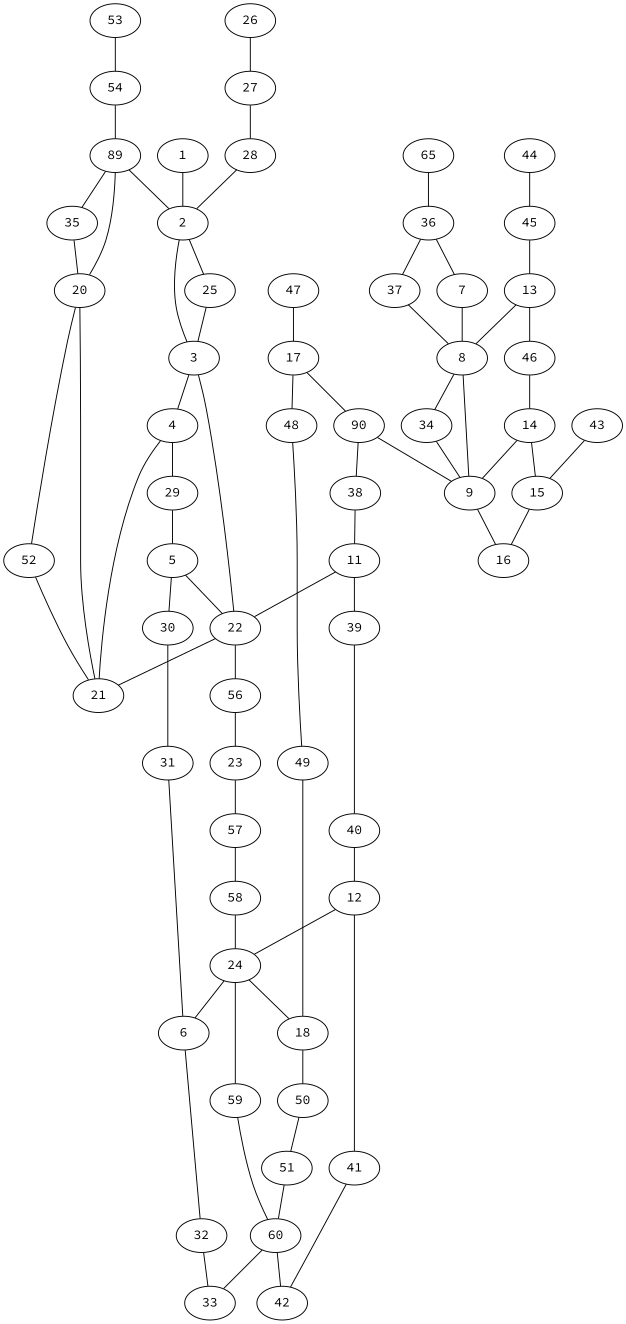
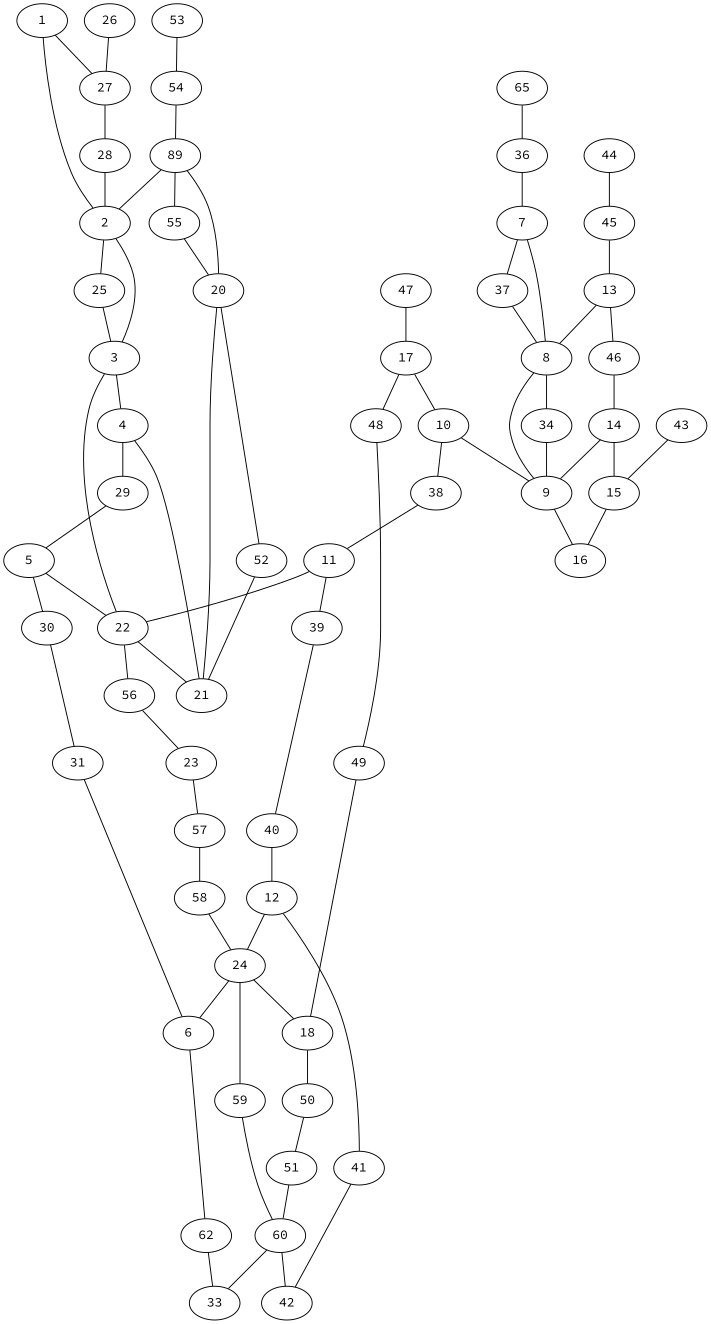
  graph {
    fontname="Source Code Pro"
    node [aaLength=4 fontname="Source Code Pro" sequence=GISK type=1]
    edge [distance0=2.0 fontname="Source Code Pro" frequency=1 type0=4]
    1 [aaLength=9 sequence=ARHYGNVEG type=0]
    2 [aaLength=10 sequence=NLGWLEVKYK type=0]
    27
    3 [aaLength=11 sequence=RNVEERLCLKY type=0]
    25 [sequence=KPLS]
    28 [sequence=LYLI]
    4 [aaLength=13 sequence=KDLRTRGYIVKTG type=0]
    22 [aaLength=13 sequence=KDLRTRGYIVKTG type=0]
    21 [aaLength=10 sequence=RNVEERLCLK type=0]
    29 [sequence=GADF]
    56 [sequence=GADF]
    5 [aaLength=3 sequence=LYE type=0]
    23 [aaLength=3 sequence=LYE type=0]
    30 [sequence=NIDK]
    31 [aaLength=7 sequence=DSSFLLS]
    6 [aaLength=13 sequence=RVAHSVRKKLLIA type=0]
-   32 [aaLength=7 sequence=ADGDIVY]
+   32 [aaLength=7 sequence=ADGDIVY label=62]
    33 [sequence=VKP]
    7 [aaLength=9 sequence=ARHYGNVEG type=0]
    8 [aaLength=10 sequence=NLGWLEVKYK type=0]
    37 [sequence=LYLI]
    9 [aaLength=10 sequence=RNVEERLCLK type=0]
    34 [sequence=KPLS]
    16 [aaLength=13 sequence=KDLRTRGYIVKTG type=0]
    47 [sequence=GADF]
    17 [aaLength=3 sequence=LYE type=0]
-   10 [aaLength=13 sequence=KDLRTRGYIVKTG type=0 label=90]
+   10 [aaLength=13 sequence=KDLRTRGYIVKTG type=0]
    38 [sequence=GADF]
    11 [aaLength=3 sequence=LYE type=0]
    39 [sequence=NIDK]
    40 [aaLength=7 sequence=DSSFLLS]
    12 [aaLength=14 sequence=RVAHSVRKKLLIAI type=0]
    24 [aaLength=14 sequence=RVAHSVRKKLLIAI type=0]
    41 [aaLength=7 sequence=ADGDIVY]
    18 [aaLength=13 sequence=RVAHSVRKKLLIA type=0]
    59 [aaLength=7 sequence=ADGDIVY]
    42 [aaLength=5 sequence=VKP]
    50 [aaLength=7 sequence=ADGDIVY]
    60 [aaLength=5 sequence=VKP]
    13 [aaLength=9 sequence=ARHYGNVEG type=0]
    46 [sequence=LYLI]
    14 [aaLength=9 sequence=NLGWLEVKY type=0]
    15 [aaLength=11 sequence=RNVEERLCLKY type=0]
    43 [sequence=KPLS]
    48 [sequence=NIDK]
    49 [aaLength=7 sequence=DSSFLLS]
    51 [sequence=VKP]
    n48 [aaLength=10 label=89 sequence=ARHYGNVEGN type=0]
    20 [aaLength=10 sequence=NLGWLEVKYK type=0]
-   55 [sequence=LYLI label=35]
+   55 [sequence=LYLI]
    52 [sequence=KPLS]
    57 [sequence=NIDK]
    58 [aaLength=7 sequence=DSSFLLS]
    26 [aaLength=6 sequence=RVIVFD]
    n55 [aaLength=6 label=65 sequence=RVIVFD]
    36
    44 [aaLength=6 sequence=RVIVFD]
    45
    53 [aaLength=6 sequence=RVIVFD]
    54
    1 -- 2 [distance0=26.36325 type0=2]
+   1 -- 27 [distance0=28.15446 type0=3]
    2 -- 3 [distance0=25.97843 type0=3]
    2 -- 25
    27 -- 28 [distance0=21.0]
    3 -- 4 [distance0=21.62296 distance1=3.0 frequency=2 type0=2 type1=4]
    3 -- 22 [distance0=22.67937 type0=3]
    25 -- 3 [distance0=8.0]
    28 -- 2 [distance0=0.0 type0=5]
    4 -- 21 [distance0=18.33963 type0=2]
    4 -- 29 [distance0=3.0]
    22 -- 21 [distance0=20.3982 type0=2]
    22 -- 56 [distance0=3.0]
    29 -- 5 [distance0=1.0]
    56 -- 23 [distance0=1.0]
    5 -- 22 [distance0=22.93124 type0=3]
    5 -- 30 [distance0=3.0]
    23 -- 57 [distance0=3.0]
    30 -- 31 [distance0=12.0]
    31 -- 6 [distance0=6.0]
    6 -- 32 [distance0=3.0]
    32 -- 33 [distance0=5.0]
    7 -- 8 [distance0=27.56957 type0=2]
-   36 -- 37 [distance0=10.0]
+   7 -- 37 [distance0=10.0]
    8 -- 9 [distance0=25.05664 type0=2]
    8 -- 34
    37 -- 8 [distance0=0.0 type0=5]
    9 -- 16 [distance0=16.58231 type0=1]
    34 -- 9 [distance0=8.0]
    47 -- 17 [distance0=1.0]
    17 -- 10 [distance0=21.14059 type0=3]
    17 -- 48 [distance0=3.0]
    10 -- 9 [distance0=18.62123 type0=2]
    10 -- 38 [distance0=3.0]
    38 -- 11 [distance0=1.0]
    11 -- 22 [distance0=23.15317 type0=3]
    11 -- 39 [distance0=3.0]
    39 -- 40 [distance0=12.0]
    40 -- 12 [distance0=6.0]
    12 -- 24 [distance0=21.72647 type0=3]
    12 -- 41
    24 -- 6 [distance0=20.16975 type0=2]
    24 -- 18 [distance0=14.95187 type0=1]
    24 -- 59
    41 -- 42 [distance0=5.0]
    18 -- 50 [distance0=3.0]
    59 -- 60 [distance0=5.0]
    50 -- 51 [distance0=5.0]
    60 -- 33 [distance0=0.0 type0=1]
    60 -- 42 [distance0=0.0 type0=2]
    13 -- 8 [distance0=27.56742 type0=2]
    13 -- 46 [distance0=10.0]
    46 -- 14 [distance0=0.0 type0=5]
    14 -- 9 [distance0=26.37281 type0=3]
    14 -- 15 [distance0=25.96626 type0=2]
    15 -- 16 [distance0=16.91709 distance1=3.0 frequency=2 type0=1 type1=4]
    43 -- 15 [distance0=8.0]
    48 -- 49 [distance0=12.0]
    49 -- 18 [distance0=6.0]
    51 -- 60 [distance0=0.0 type0=3]
    n48 -- 2 [distance0=28.75866 type0=3]
    n48 -- 20 [distance0=24.74696 type0=2]
    n48 -- 55 [distance0=9.0]
    20 -- 21 [distance0=24.68229 type0=2]
    20 -- 52
    55 -- 20 [distance0=0.0 type0=5]
    52 -- 21 [distance0=8.0]
    57 -- 58 [distance0=12.0]
    58 -- 24 [distance0=6.0]
    26 -- 27
    n55 -- 36
    36 -- 7
    44 -- 45
    45 -- 13
    53 -- 54
    54 -- n48
  }
